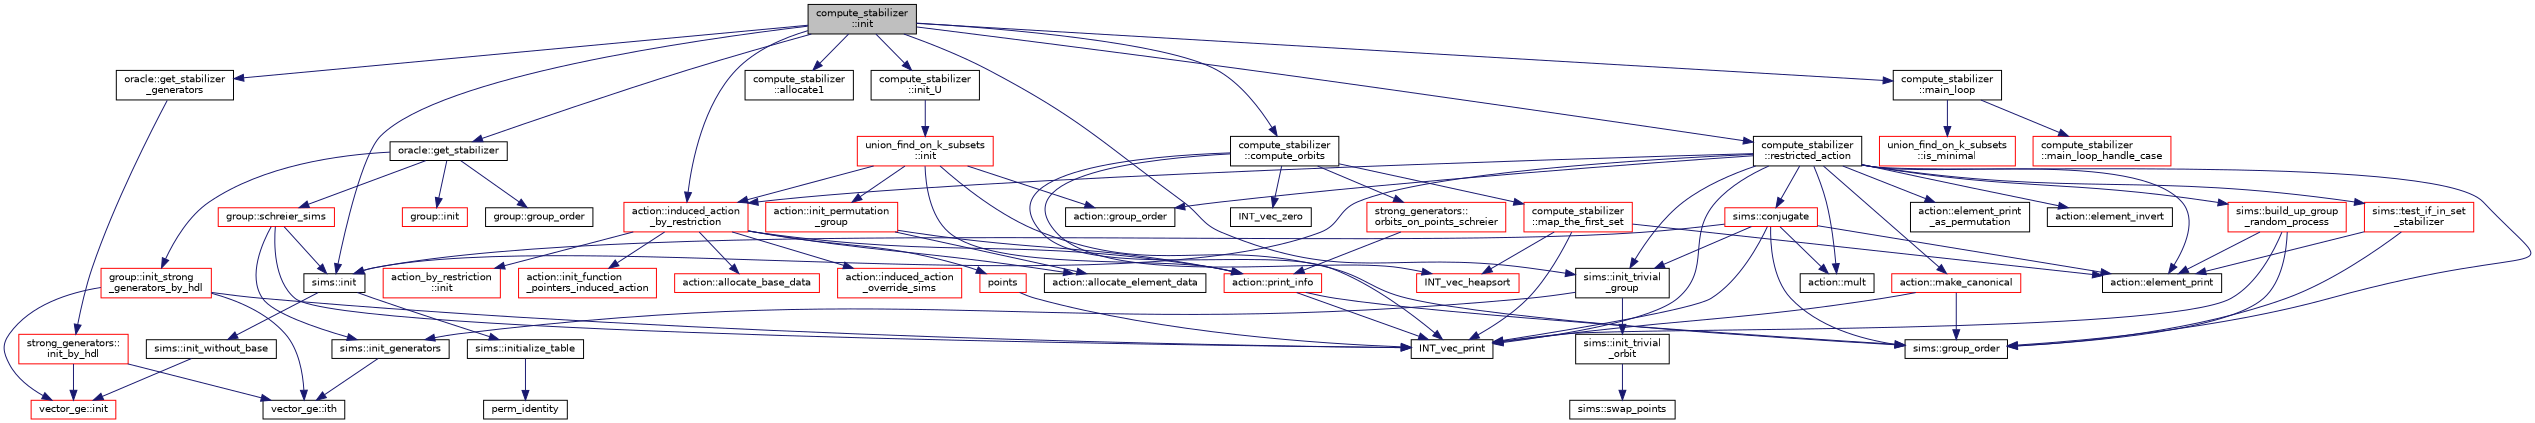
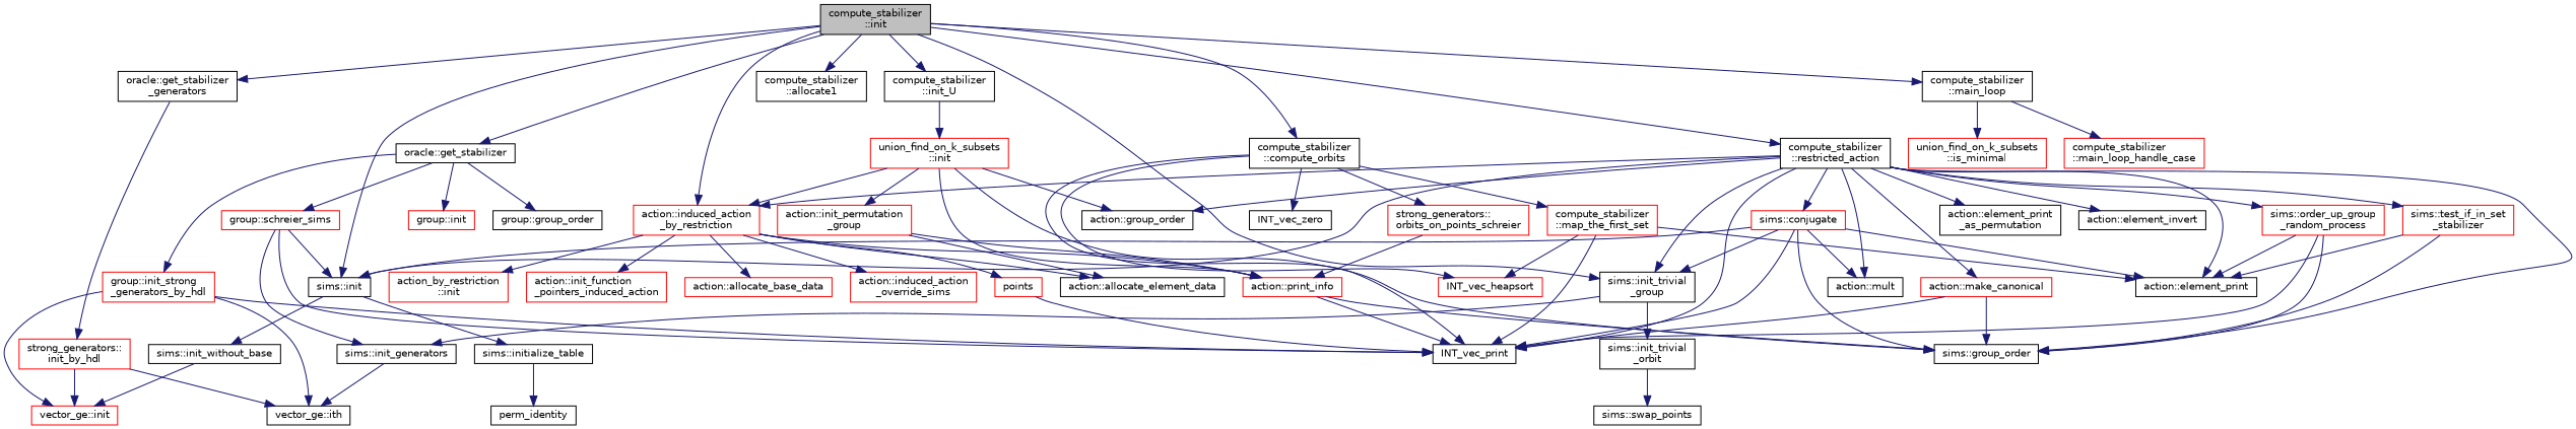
  digraph {
    rankdir=TB
    node [color=black fillcolor=white fontname=Helvetica fontsize=10 shape=record style=filled]
    edge [color=midnightblue fontname=Helvetica fontsize=10 labelfontname=Helvetica labelfontsize=10 style=solid]
    n1 [fillcolor=grey75 fontcolor=black height=0.2 label="compute_stabilizer\l::init" width=0.4]
    n2 [height=0.2 label="sims::init" width=0.4]
    n3 [height=0.2 label="sims::init_trivial\l_group" width=0.4]
    n4 [height=0.2 label="compute_stabilizer\l::init_U" width=0.4]
    n5 [color=red height=0.2 label="action::induced_action\l_by_restriction" width=0.4]
    n6 [height=0.2 label="compute_stabilizer\l::allocate1" width=0.4]
    n7 [height=0.2 label="oracle::get_stabilizer" width=0.4]
    n8 [height=0.2 label="oracle::get_stabilizer\l_generators" width=0.4]
    n9 [height=0.2 label="compute_stabilizer\l::compute_orbits" width=0.4]
    n10 [height=0.2 label="compute_stabilizer\l::restricted_action" width=0.4]
    n11 [height=0.2 label="compute_stabilizer\l::main_loop" width=0.4]
    n12 [height=0.2 label="sims::init_without_base" width=0.4]
    n13 [height=0.2 label="sims::initialize_table" width=0.4]
    n14 [height=0.2 label="sims::init_generators" width=0.4]
    n15 [height=0.2 label="sims::init_trivial\l_orbit" width=0.4]
    n16 [color=red height=0.2 label="union_find_on_k_subsets\l::init" width=0.4]
    n17 [color=red height=0.2 label="action::print_info" width=0.4]
    n18 [color=red height=0.2 label="action_by_restriction\l::init" width=0.4]
    n19 [color=red height=0.2 label=points width=0.4]
    n20 [color=red height=0.2 label="action::init_function\l_pointers_induced_action" width=0.4]
    n21 [color=red height=0.2 label="action::allocate_base_data" width=0.4]
    n22 [height=0.2 label="action::allocate_element_data" width=0.4]
    n23 [color=red height=0.2 label="action::induced_action\l_override_sims" width=0.4]
    n24 [color=red height=0.2 label="group::init" width=0.4]
    n25 [color=red height=0.2 label="group::init_strong\l_generators_by_hdl" width=0.4]
    n26 [color=red height=0.2 label="group::schreier_sims" width=0.4]
    n27 [height=0.2 label="group::group_order" width=0.4]
    n28 [color=red height=0.2 label="strong_generators::\linit_by_hdl" width=0.4]
    n29 [height=0.2 label=INT_vec_print width=0.4]
    n30 [color=red height=0.2 label="strong_generators::\lorbits_on_points_schreier" width=0.4]
    n31 [height=0.2 label=INT_vec_zero width=0.4]
    n32 [color=red height=0.2 label="compute_stabilizer\l::map_the_first_set" width=0.4]
    n33 [color=red height=0.2 label=INT_vec_heapsort width=0.4]
    n34 [height=0.2 label="sims::group_order" width=0.4]
    n35 [height=0.2 label="action::group_order" width=0.4]
    n36 [height=0.2 label="action::element_print" width=0.4]
    n37 [color=red height=0.2 label="sims::conjugate" width=0.4]
    n38 [height=0.2 label="action::mult" width=0.4]
-   n39 [color=red height=0.2 label="sims::build_up_group\l_random_process" width=0.4]
+   n39 [color=red height=0.2 label="sims::order_up_group\l_random_process" width=0.4]
    n40 [color=red height=0.2 label="sims::test_if_in_set\l_stabilizer" width=0.4]
    n41 [color=red height=0.2 label="action::make_canonical" width=0.4]
    n42 [height=0.2 label="action::element_print\l_as_permutation" width=0.4]
    n43 [height=0.2 label="action::element_invert" width=0.4]
    n44 [color=red height=0.2 label="union_find_on_k_subsets\l::is_minimal" width=0.4]
    n45 [color=red height=0.2 label="compute_stabilizer\l::main_loop_handle_case" width=0.4]
    n46 [color=red height=0.2 label="vector_ge::init" width=0.4]
    n47 [height=0.2 label=perm_identity width=0.4]
    n48 [height=0.2 label="vector_ge::ith" width=0.4]
    n49 [height=0.2 label="sims::swap_points" width=0.4]
    n50 [color=red height=0.2 label="action::init_permutation\l_group" width=0.4]
    n1 -> n2
    n1 -> n3
    n1 -> n4
    n1 -> n5
    n1 -> n6
    n1 -> n7
    n1 -> n8
    n1 -> n9
    n1 -> n10
    n1 -> n11
    n2 -> n12
    n2 -> n13
    n3 -> n14
    n3 -> n15
    n4 -> n16
    n5 -> n17
    n5 -> n18
    n5 -> n19
    n5 -> n20
    n5 -> n21
    n5 -> n22
    n5 -> n23
    n7 -> n24
    n7 -> n25
    n7 -> n26
    n7 -> n27
    n8 -> n28
    n9 -> n29
    n9 -> n30
    n9 -> n31
    n9 -> n32
    n9 -> n33
    n10 -> n2
    n10 -> n3
    n10 -> n5
    n10 -> n29
    n10 -> n34
    n10 -> n35
    n10 -> n36
    n10 -> n37
    n10 -> n38
    n10 -> n39
    n10 -> n40
    n10 -> n41
    n10 -> n42
    n10 -> n43
    n11 -> n44
    n11 -> n45
    n12 -> n46
    n13 -> n47
    n14 -> n48
    n15 -> n49
    n16 -> n5
    n16 -> n17
    n16 -> n34
    n16 -> n35
    n16 -> n50
    n17 -> n29
    n17 -> n34
    n19 -> n29
    n25 -> n29
    n25 -> n46
    n25 -> n48
    n26 -> n2
    n26 -> n14
    n26 -> n29
    n28 -> n46
    n28 -> n48
    n30 -> n17
    n32 -> n29
    n32 -> n33
    n32 -> n36
    n37 -> n2
    n37 -> n3
    n37 -> n29
    n37 -> n34
    n37 -> n36
    n37 -> n38
    n39 -> n29
    n39 -> n34
    n39 -> n36
    n40 -> n34
    n40 -> n36
    n41 -> n29
    n41 -> n34
    n50 -> n17
    n50 -> n22
  }
